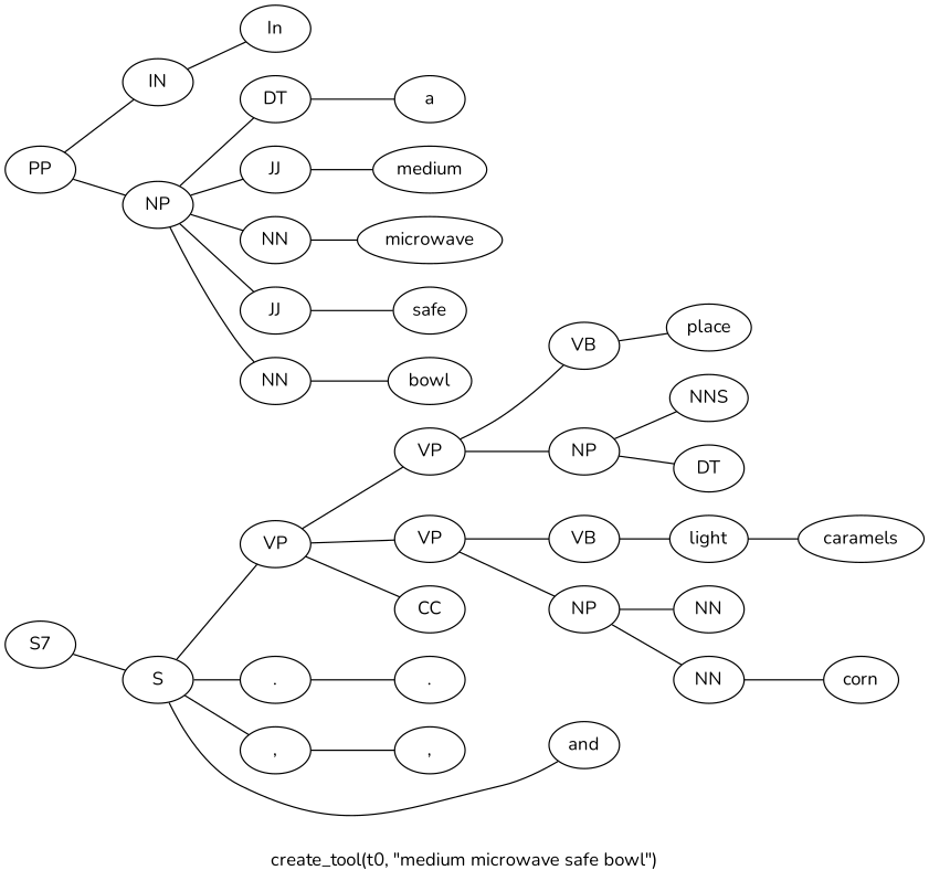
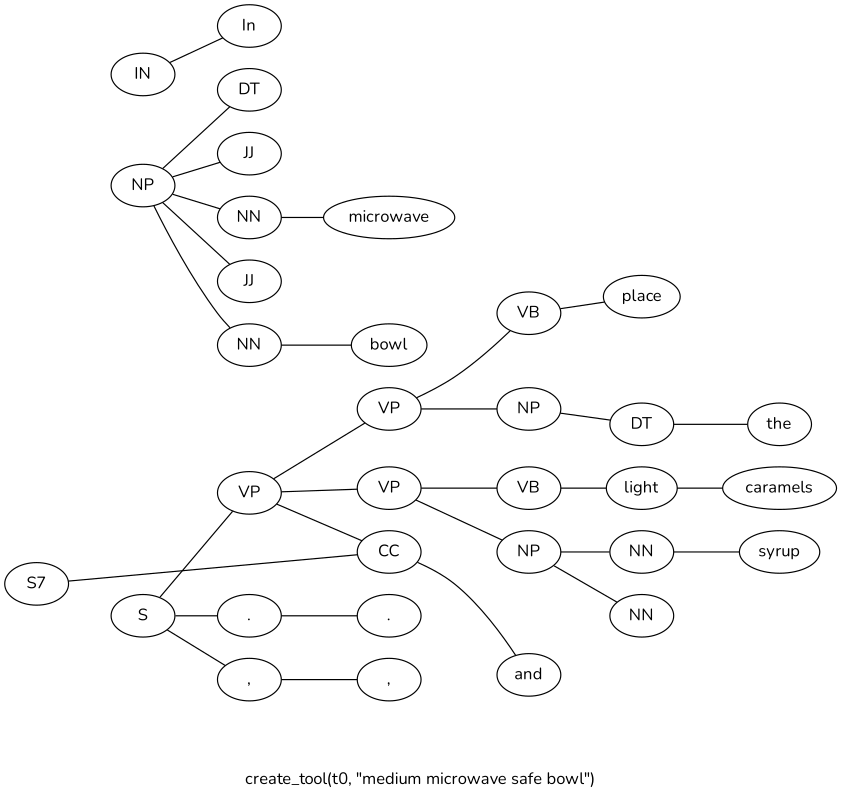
  graph {
    fontname=Nunito
    label="create_tool(t0, \"medium microwave safe bowl\")"
    rankdir=LR
    node [fontname=Nunito]
    edge [fontname=Nunito]
    n1 [label=S7]
    n2 [label=S]
    n3 [label=","]
    n4 [label=VP]
    n5 [label="."]
-   n6 [label=PP]
    n7 [label=IN]
    n8 [label=NP]
    n9 [label=","]
    n10 [label=VP]
    n11 [label=CC]
    n12 [label=VP]
    n13 [label="."]
    n14 [label=In]
    n15 [label=DT]
    n16 [label=JJ]
    n17 [label=NN]
    n18 [label=JJ]
    n19 [label=NN]
-   n20 [label=a]
-   n21 [label=medium]
    n22 [label=microwave]
-   n23 [label=safe]
    n24 [label=bowl]
    n25 [label=VB]
    n26 [label=NP]
    n27 [label=and]
    n28 [label=VB]
    n29 [label=NP]
    n30 [label=place]
    n31 [label=DT]
-   n32 [label=NNS]
+   n33 [label=the]
    n34 [label=caramels]
    n35 [label=light]
    n36 [label=NN]
    n37 [label=NN]
-   n38 [label=corn]
-   n1 -- n2
+   n39 [label=syrup]
+   n1 -- n11
    n2 -- n3
    n2 -- n4
    n2 -- n5
    n3 -- n9
    n4 -- n10
    n4 -- n11
    n4 -- n12
    n5 -- n13
-   n6 -- n7
-   n6 -- n8
    n7 -- n14
    n8 -- n15
    n8 -- n16
    n8 -- n17
    n8 -- n18
    n8 -- n19
    n10 -- n25
    n10 -- n26
-   n2 -- n27
+   n11 -- n27
    n12 -- n28
    n12 -- n29
-   n15 -- n20
-   n16 -- n21
    n17 -- n22
-   n18 -- n23
    n19 -- n24
    n25 -- n30
    n26 -- n31
-   n26 -- n32
    n28 -- n35
    n29 -- n36
    n29 -- n37
+   n31 -- n33
    n35 -- n34
-   n36 -- n38
+   n37 -- n39
  }
